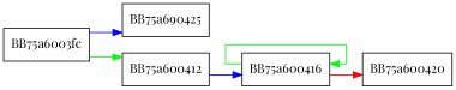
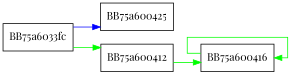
  digraph {
    fontname="Playfair Display"
    rankdir=LR
    splines=ortho
    node [fontname="Playfair Display" shape=box]
    edge [color=blue fontname="Playfair Display"]
-   BB75a6003fc
-   BB75a600425 [label=BB75a690425]
+   BB75a6003fc [label=BB75a6033fc]
+   BB75a600425
    BB75a600412
    BB75a600416
-   BB75a600420
    BB75a6003fc -> BB75a600425
    BB75a6003fc -> BB75a600412 [color=green]
-   BB75a600412 -> BB75a600416
+   BB75a600412 -> BB75a600416 [color=green]
    BB75a600416 -> BB75a600416 [color=green]
-   BB75a600416 -> BB75a600420 [color=red]
  }
